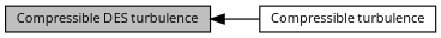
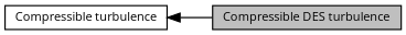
  digraph {
    rankdir=LR
    fontname="Open Sans"
    node [color=black fontname="Open Sans" fontsize=10 shape=record]
    n1 [height=0.2 label="Compressible turbulence" width=0.4]
    n2 [fillcolor=grey75 fontcolor=black height=0.2 label="Compressible DES turbulence" style=filled width=0.4]
-   n2 -> n1 [dir=back fontname="Open Sans" fontsize=10 labelfontname=FreeSans labelfontsize=10 shape=plaintext style=solid]
+   n1 -> n2 [dir=back fontname="Open Sans" fontsize=10 labelfontname=FreeSans labelfontsize=10 shape=plaintext style=solid]
  }
